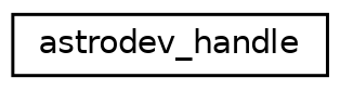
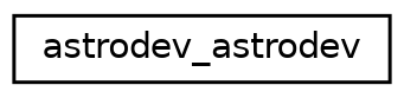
  digraph {
    rankdir=LR
-   n1 [color=black fillcolor=white fontname=Helvetica fontsize=10 height=0.2 label=astrodev_handle shape=record style=filled width=0.4]
+   n1 [color=black fillcolor=white fontname=Helvetica fontsize=10 height=0.2 label=astrodev_astrodev shape=record style=filled width=0.4]
  }
